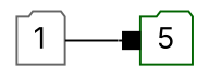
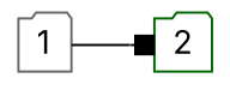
  digraph {
    splines=true
    rankdir=LR
    fontname=Inter
    node [shape=folder fontname=Inter]
    n1 [height=0.3 label=1 width=0.3 color=gray40]
-   n2 [height=0.3 label=5 width=0.3 color=darkgreen]
+   n2 [height=0.3 label=2 width=0.3 color=darkgreen]
    n1 -> n2 [arrowhead=box fontname=Inter]
  }
